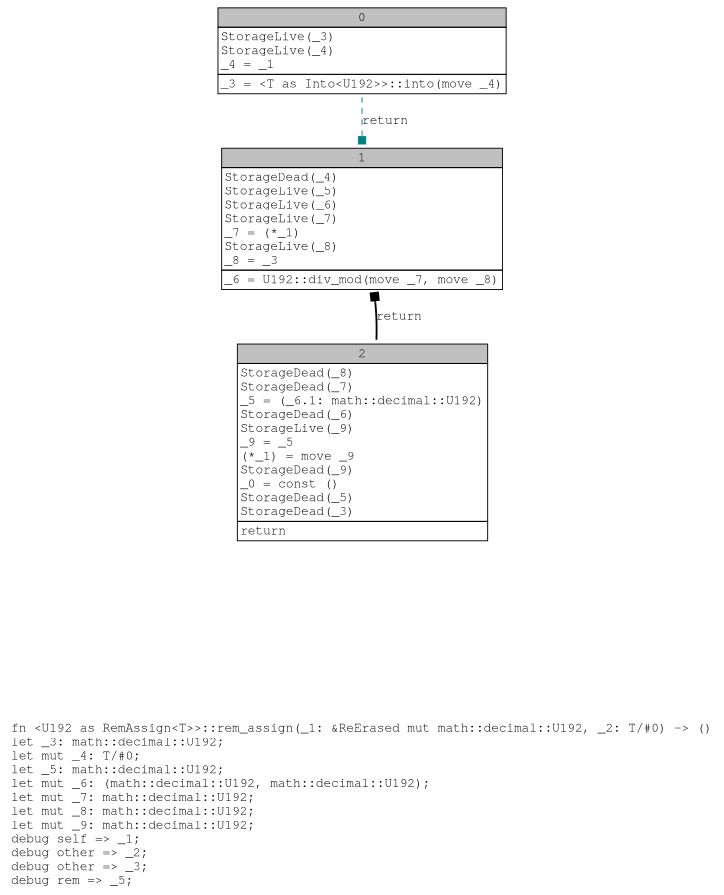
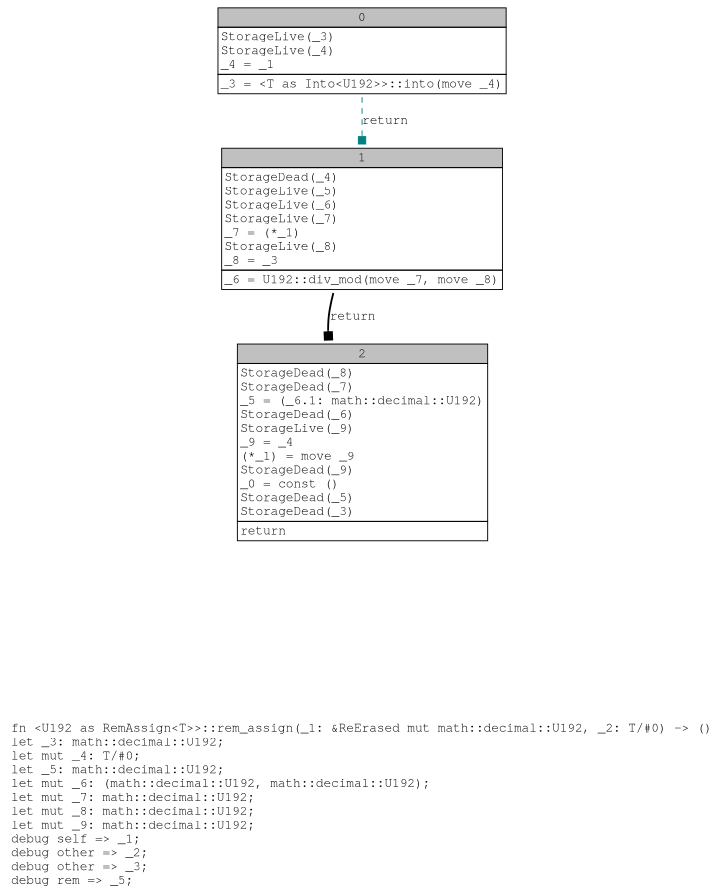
  digraph {
    fontname="Courier, monospace"
    label=<fn &lt;U192 as RemAssign&lt;T&gt;&gt;::rem_assign(_1: &amp;ReErased mut math::decimal::U192, _2: T/#0) -&gt; ()<br align="left"/>let _3: math::decimal::U192;<br align="left"/>let mut _4: T/#0;<br align="left"/>let _5: math::decimal::U192;<br align="left"/>let mut _6: (math::decimal::U192, math::decimal::U192);<br align="left"/>let mut _7: math::decimal::U192;<br align="left"/>let mut _8: math::decimal::U192;<br align="left"/>let mut _9: math::decimal::U192;<br align="left"/>debug self =&gt; _1;<br align="left"/>debug other =&gt; _2;<br align="left"/>debug other =&gt; _3;<br align="left"/>debug rem =&gt; _5;<br align="left"/>>
    node [fontname="Courier, monospace" shape=none]
    edge [arrowhead=box fontname="Courier, monospace"]
    n1 [label=<<table border="0" cellborder="1" cellspacing="0"><tr><td bgcolor="gray" align="center" colspan="1">0</td></tr><tr><td align="left" balign="left">StorageLive(_3)<br/>StorageLive(_4)<br/>_4 = _1<br/></td></tr><tr><td align="left">_3 = &lt;T as Into&lt;U192&gt;&gt;::into(move _4)</td></tr></table>>]
    n2 [label=<<table border="0" cellborder="1" cellspacing="0"><tr><td bgcolor="gray" align="center" colspan="1">1</td></tr><tr><td align="left" balign="left">StorageDead(_4)<br/>StorageLive(_5)<br/>StorageLive(_6)<br/>StorageLive(_7)<br/>_7 = (*_1)<br/>StorageLive(_8)<br/>_8 = _3<br/></td></tr><tr><td align="left">_6 = U192::div_mod(move _7, move _8)</td></tr></table>>]
-   n3 [label=<<table border="0" cellborder="1" cellspacing="0"><tr><td bgcolor="gray" align="center" colspan="1">2</td></tr><tr><td align="left" balign="left">StorageDead(_8)<br/>StorageDead(_7)<br/>_5 = (_6.1: math::decimal::U192)<br/>StorageDead(_6)<br/>StorageLive(_9)<br/>_9 = _5<br/>(*_1) = move _9<br/>StorageDead(_9)<br/>_0 = const ()<br/>StorageDead(_5)<br/>StorageDead(_3)<br/></td></tr><tr><td align="left">return</td></tr></table>>]
+   n3 [label=<<table border="0" cellborder="1" cellspacing="0"><tr><td bgcolor="gray" align="center" colspan="1">2</td></tr><tr><td align="left" balign="left">StorageDead(_8)<br/>StorageDead(_7)<br/>_5 = (_6.1: math::decimal::U192)<br/>StorageDead(_6)<br/>StorageLive(_9)<br/>_9 = _4<br/>(*_1) = move _9<br/>StorageDead(_9)<br/>_0 = const ()<br/>StorageDead(_5)<br/>StorageDead(_3)<br/></td></tr><tr><td align="left">return</td></tr></table>>]
    n1 -> n2 [color=teal label=return style=dashed]
-   n3 -> n2 [color=black label=return style=bold]
+   n2 -> n3 [color=black label=return style=bold]
  }
